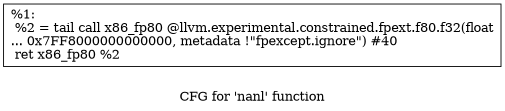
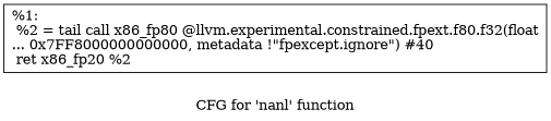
  digraph {
    label="CFG for 'nanl' function"
    rankdir=LR
-   n1 [label="{%1:\l  %2 = tail call x86_fp80 @llvm.experimental.constrained.fpext.f80.f32(float\l... 0x7FF8000000000000, metadata !\"fpexcept.ignore\") #40\l  ret x86_fp80 %2\l}" shape=record]
+   n1 [label="{%1:\l  %2 = tail call x86_fp80 @llvm.experimental.constrained.fpext.f80.f32(float\l... 0x7FF8000000000000, metadata !\"fpexcept.ignore\") #40\l  ret x86_fp20 %2\l}" shape=record]
  }
